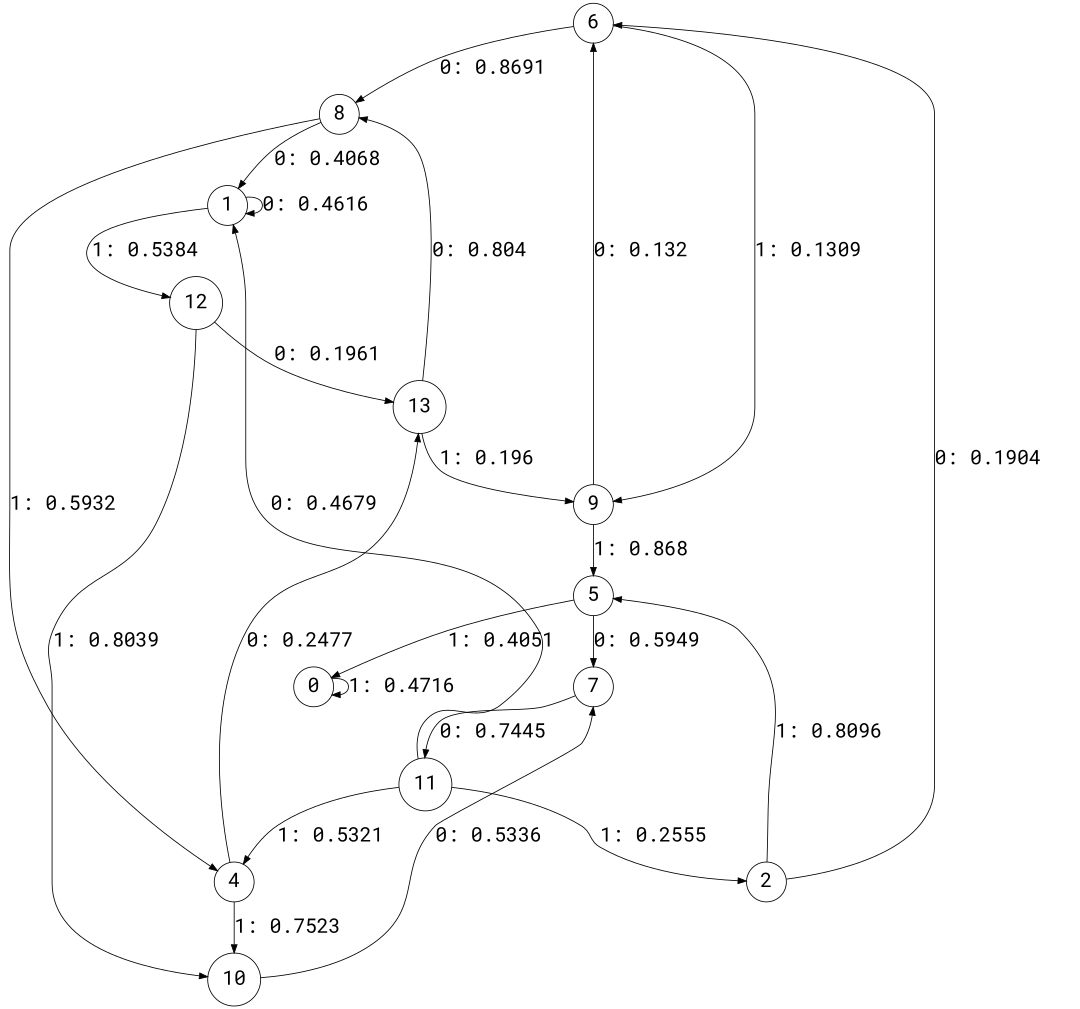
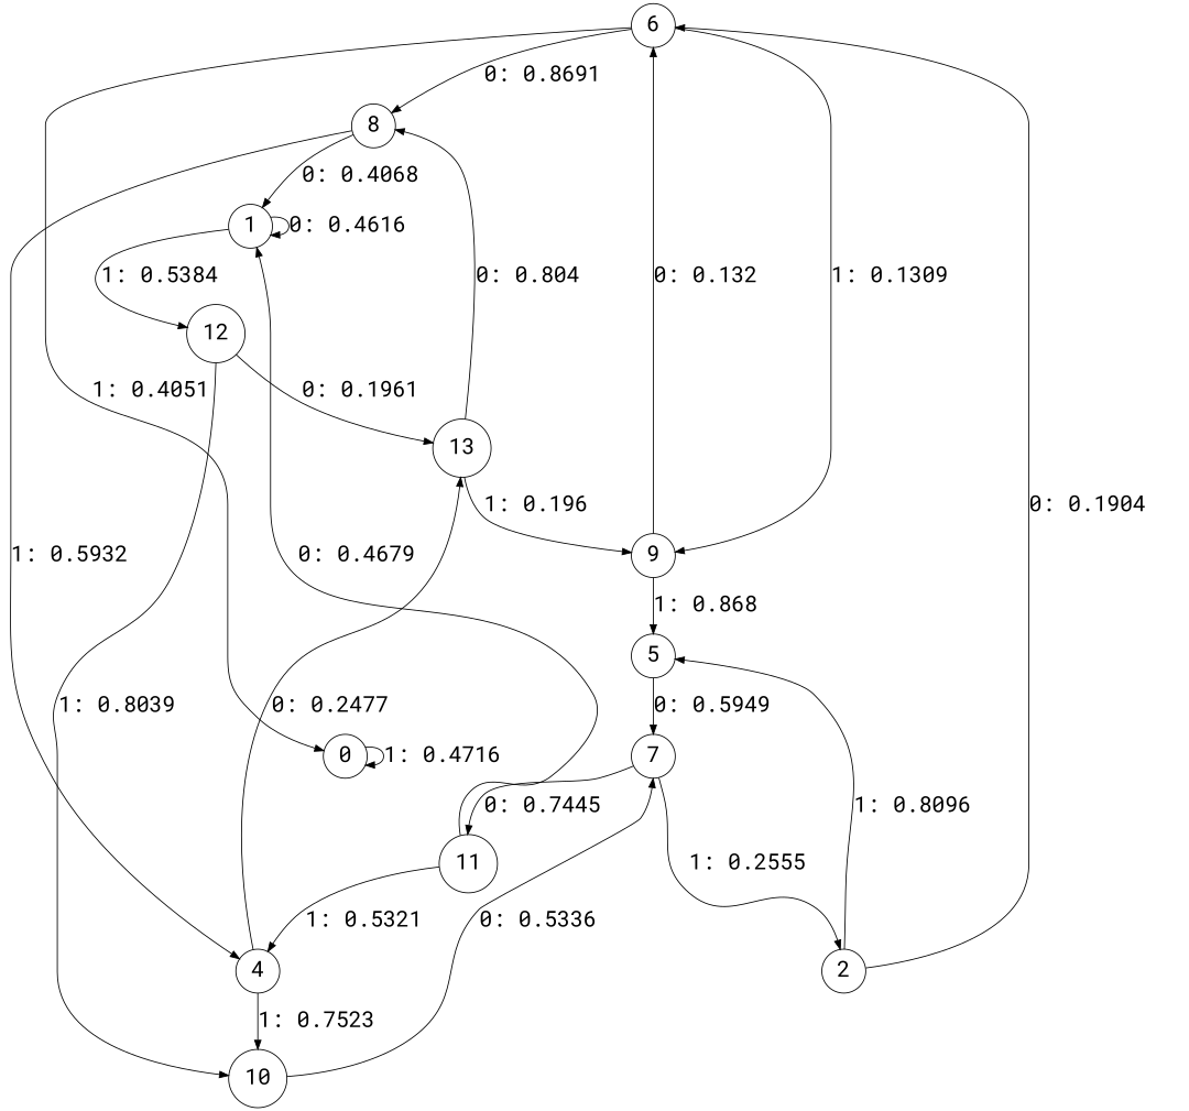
  digraph {
    fontname="Roboto Mono"
    node [fontname="Roboto Mono" fontsize=24 shape=circle]
    edge [fontname="Roboto Mono" fontsize=24]
    0
    2
    6
    5
    11
    1
    4
    12
    13
    10
    8
    9
    7
    0 -> 0 [label="1: 0.4716   "]
    2 -> 6 [label="0: 0.1904   "]
    2 -> 5 [label="1: 0.8096   "]
    6 -> 8 [label="0: 0.8691   "]
    6 -> 9 [label="1: 0.1309   "]
-   5 -> 0 [label="1: 0.4051   "]
+   6 -> 0 [label="1: 0.4051   "]
    5 -> 7 [label="0: 0.5949   "]
    11 -> 1 [label="0: 0.4679   "]
    11 -> 4 [label="1: 0.5321   "]
    1 -> 1 [label="0: 0.4616   "]
    1 -> 12 [label="1: 0.5384   "]
    4 -> 13 [label="0: 0.2477   "]
    4 -> 10 [label="1: 0.7523   "]
    12 -> 13 [label="0: 0.1961   "]
    12 -> 10 [label="1: 0.8039   "]
    13 -> 8 [label="0: 0.804    "]
    13 -> 9 [label="1: 0.196    "]
    10 -> 7 [label="0: 0.5336   "]
    8 -> 1 [label="0: 0.4068   "]
    8 -> 4 [label="1: 0.5932   "]
    9 -> 6 [label="0: 0.132    "]
    9 -> 5 [label="1: 0.868    "]
-   11 -> 2 [label="1: 0.2555   "]
+   7 -> 2 [label="1: 0.2555   "]
    7 -> 11 [label="0: 0.7445   "]
  }
